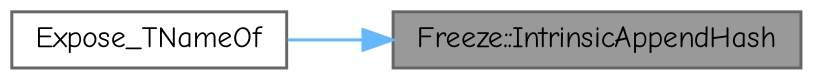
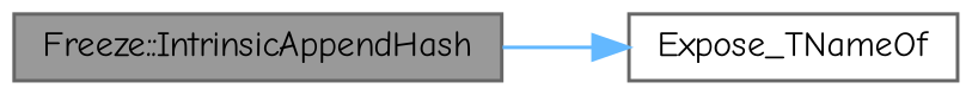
  digraph {
    rankdir=RL
    fontname="Comic Neue"
    node [fontname="Comic Neue" fontsize=10 shape=box style=filled]
    n1 [color=gray40 fillcolor=grey60 fontcolor=black height=0.2 label="Freeze::IntrinsicAppendHash" width=0.4]
    n2 [color=grey40 fillcolor=white height=0.2 label=Expose_TNameOf width=0.4]
-   n1 -> n2 [color=steelblue1 dir=back fontname="Comic Neue" fontsize=10 labelfontname=Helvetica labelfontsize=10 style=solid]
+   n2 -> n1 [color=steelblue1 dir=back fontname="Comic Neue" fontsize=10 labelfontname=Helvetica labelfontsize=10 style=solid]
  }
